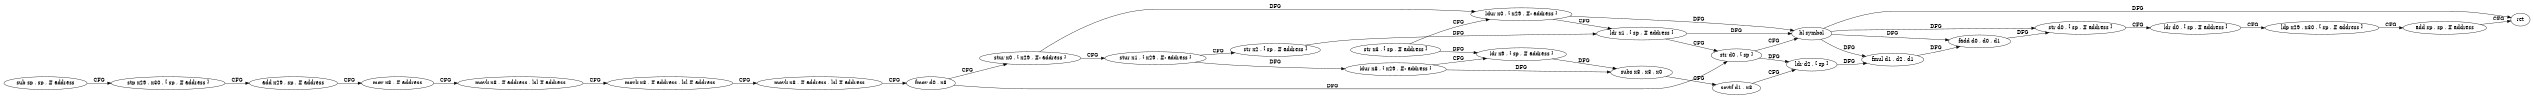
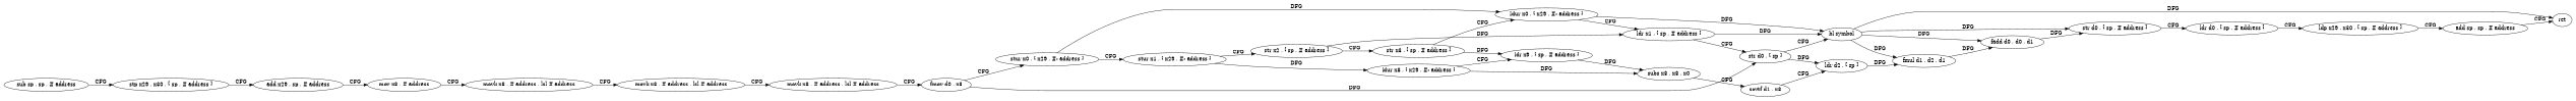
  digraph {
    rankdir=LR
    n1 [label="sub sp , sp , # address"]
    n2 [label="stp x29 , x30 , [ sp , # address ]"]
    n3 [label="add x29 , sp , # address"]
    n4 [label="mov x8 , # address"]
    n5 [label="movk x8 , # address , lsl # address"]
    n6 [label="movk x8 , # address , lsl # address"]
    n7 [label="movk x8 , # address , lsl # address"]
    n8 [label="fmov d0 , x8"]
    n9 [label="stur x0 , [ x29 , #- address ]"]
    n10 [label="str d0 , [ sp ]"]
    n11 [label="stur x1 , [ x29 , #- address ]"]
    n12 [label="ldur x0 , [ x29 , #- address ]"]
    n13 [label="bl symbol"]
    n14 [label="ldr d2 , [ sp ]"]
    n15 [label="str x2 , [ sp , # address ]"]
    n16 [label="ldur x8 , [ x29 , #- address ]"]
    n17 [label="ldr x1 , [ sp , # address ]"]
    n18 [label="str x3 , [ sp , # address ]"]
    n19 [label="ldr x9 , [ sp , # address ]"]
    n20 [label="subs x8 , x8 , x0"]
    n21 [label="fmul d1 , d2 , d1"]
    n22 [label="fadd d0 , d0 , d1"]
    n23 [label="str d0 , [ sp , # address ]"]
    n24 [label=ret]
    n25 [label="ldr d0 , [ sp , # address ]"]
    n26 [label="scvtf d1 , x8"]
    n27 [label="ldp x29 , x30 , [ sp , # address ]"]
    n28 [label="add sp , sp , # address"]
    n1 -> n2 [label=CFG]
    n2 -> n3 [label=CFG]
    n3 -> n4 [label=CFG]
    n4 -> n5 [label=CFG]
    n5 -> n6 [label=CFG]
    n6 -> n7 [label=CFG]
    n7 -> n8 [label=CFG]
    n8 -> n9 [label=CFG]
    n8 -> n10 [label=DFG]
    n9 -> n11 [label=CFG]
    n9 -> n12 [label=DFG]
    n10 -> n13 [label=CFG]
    n10 -> n14 [label=DFG]
    n11 -> n15 [label=CFG]
    n11 -> n16 [label=DFG]
    n12 -> n13 [label=DFG]
    n12 -> n17 [label=CFG]
    n13 -> n21 [label=DFG]
    n13 -> n22 [label=DFG]
    n13 -> n23 [label=DFG]
    n13 -> n24 [label=DFG]
    n14 -> n21 [label=DFG]
    n15 -> n17 [label=DFG]
+   n15 -> n18 [label=CFG]
    n16 -> n19 [label=CFG]
    n16 -> n20 [label=DFG]
    n17 -> n10 [label=CFG]
    n17 -> n13 [label=DFG]
    n18 -> n12 [label=CFG]
    n18 -> n19 [label=DFG]
    n19 -> n20 [label=DFG]
    n20 -> n26 [label=CFG]
    n21 -> n22 [label=DFG]
    n22 -> n23 [label=DFG]
    n23 -> n25 [label=CFG]
    n25 -> n27 [label=CFG]
    n26 -> n14 [label=CFG]
    n27 -> n28 [label=CFG]
    n28 -> n24 [label=CFG]
  }
